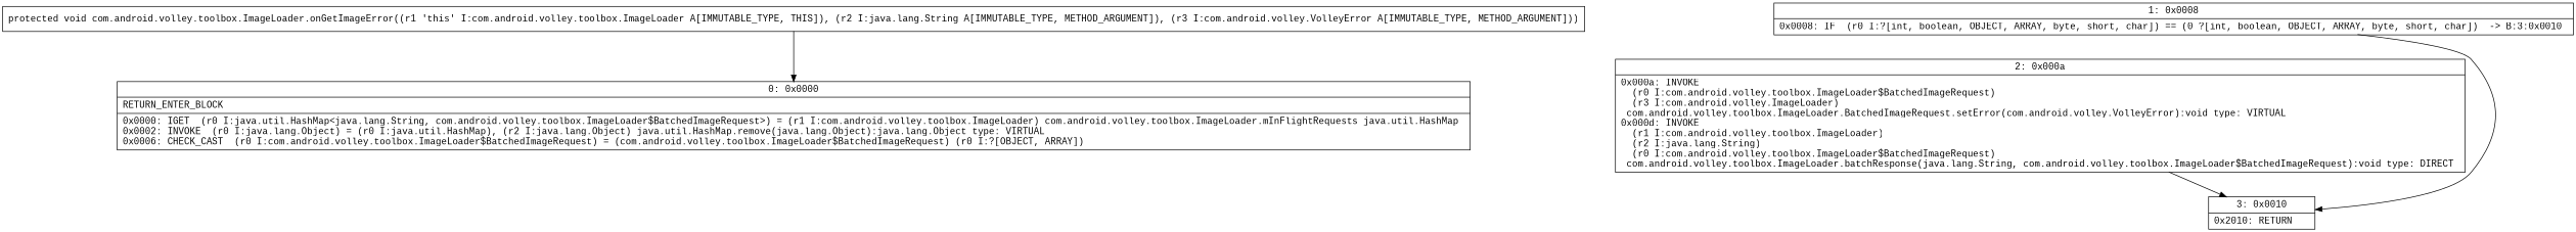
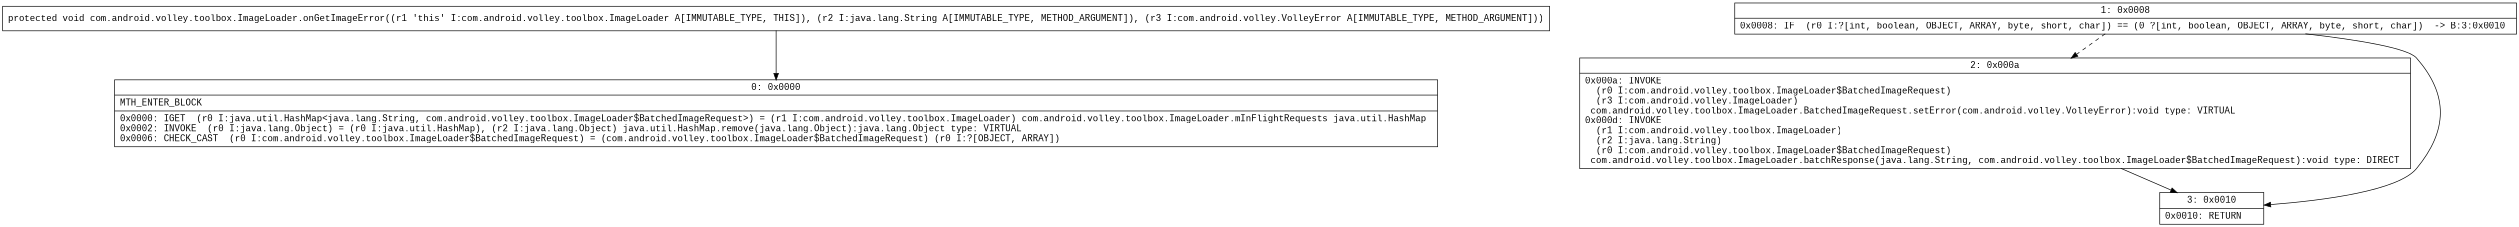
  digraph {
    fontname="Liberation Mono"
    node [fontname="Liberation Mono" shape=record]
    edge [fontname="Liberation Mono"]
-   n1 [label="{0\:\ 0x0000|RETURN_ENTER_BLOCK\l|0x0000: IGET  (r0 I:java.util.HashMap\<java.lang.String, com.android.volley.toolbox.ImageLoader$BatchedImageRequest\>) = (r1 I:com.android.volley.toolbox.ImageLoader) com.android.volley.toolbox.ImageLoader.mInFlightRequests java.util.HashMap \l0x0002: INVOKE  (r0 I:java.lang.Object) = (r0 I:java.util.HashMap), (r2 I:java.lang.Object) java.util.HashMap.remove(java.lang.Object):java.lang.Object type: VIRTUAL \l0x0006: CHECK_CAST  (r0 I:com.android.volley.toolbox.ImageLoader$BatchedImageRequest) = (com.android.volley.toolbox.ImageLoader$BatchedImageRequest) (r0 I:?[OBJECT, ARRAY]) \l}"]
+   n1 [label="{0\:\ 0x0000|MTH_ENTER_BLOCK\l|0x0000: IGET  (r0 I:java.util.HashMap\<java.lang.String, com.android.volley.toolbox.ImageLoader$BatchedImageRequest\>) = (r1 I:com.android.volley.toolbox.ImageLoader) com.android.volley.toolbox.ImageLoader.mInFlightRequests java.util.HashMap \l0x0002: INVOKE  (r0 I:java.lang.Object) = (r0 I:java.util.HashMap), (r2 I:java.lang.Object) java.util.HashMap.remove(java.lang.Object):java.lang.Object type: VIRTUAL \l0x0006: CHECK_CAST  (r0 I:com.android.volley.toolbox.ImageLoader$BatchedImageRequest) = (com.android.volley.toolbox.ImageLoader$BatchedImageRequest) (r0 I:?[OBJECT, ARRAY]) \l}"]
    n2 [label="{1\:\ 0x0008|0x0008: IF  (r0 I:?[int, boolean, OBJECT, ARRAY, byte, short, char]) == (0 ?[int, boolean, OBJECT, ARRAY, byte, short, char])  \-\> B:3:0x0010 \l}"]
    n3 [label="{2\:\ 0x000a|0x000a: INVOKE  \l  (r0 I:com.android.volley.toolbox.ImageLoader$BatchedImageRequest)\l  (r3 I:com.android.volley.ImageLoader)\l com.android.volley.toolbox.ImageLoader.BatchedImageRequest.setError(com.android.volley.VolleyError):void type: VIRTUAL \l0x000d: INVOKE  \l  (r1 I:com.android.volley.toolbox.ImageLoader)\l  (r2 I:java.lang.String)\l  (r0 I:com.android.volley.toolbox.ImageLoader$BatchedImageRequest)\l com.android.volley.toolbox.ImageLoader.batchResponse(java.lang.String, com.android.volley.toolbox.ImageLoader$BatchedImageRequest):void type: DIRECT \l}"]
-   n4 [label="{3\:\ 0x0010|0x2010: RETURN   \l}"]
+   n4 [label="{3\:\ 0x0010|0x0010: RETURN   \l}"]
    n5 [label="{protected void com.android.volley.toolbox.ImageLoader.onGetImageError((r1 'this' I:com.android.volley.toolbox.ImageLoader A[IMMUTABLE_TYPE, THIS]), (r2 I:java.lang.String A[IMMUTABLE_TYPE, METHOD_ARGUMENT]), (r3 I:com.android.volley.VolleyError A[IMMUTABLE_TYPE, METHOD_ARGUMENT])) }"]
+   n2 -> n3 [style=dashed]
    n2 -> n4
    n3 -> n4
    n5 -> n1
  }
